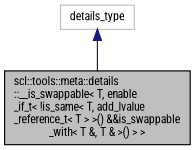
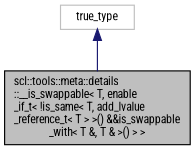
  digraph {
    fontname="Roboto Condensed"
    node [fontname="Roboto Condensed" fontsize=10 shape=record style=filled]
    n1 [color=black fillcolor=grey75 fontcolor=black height=0.2 label="scl::tools::meta::details\l::__is_swappable\< T, enable\l_if_t\< !is_same\< T, add_lvalue\l_reference_t\< T \> \>() &&is_swappable\l_with\< T &, T & \>() \> \>" width=0.4]
-   n2 [color=grey75 fillcolor=white height=0.2 label=details_type width=0.4]
+   n2 [color=grey75 fillcolor=white height=0.2 label=true_type width=0.4]
    n2 -> n1 [color=midnightblue dir=back fontname="Roboto Condensed" fontsize=10 labelfontname=Helvetica labelfontsize=10 style=solid]
  }
